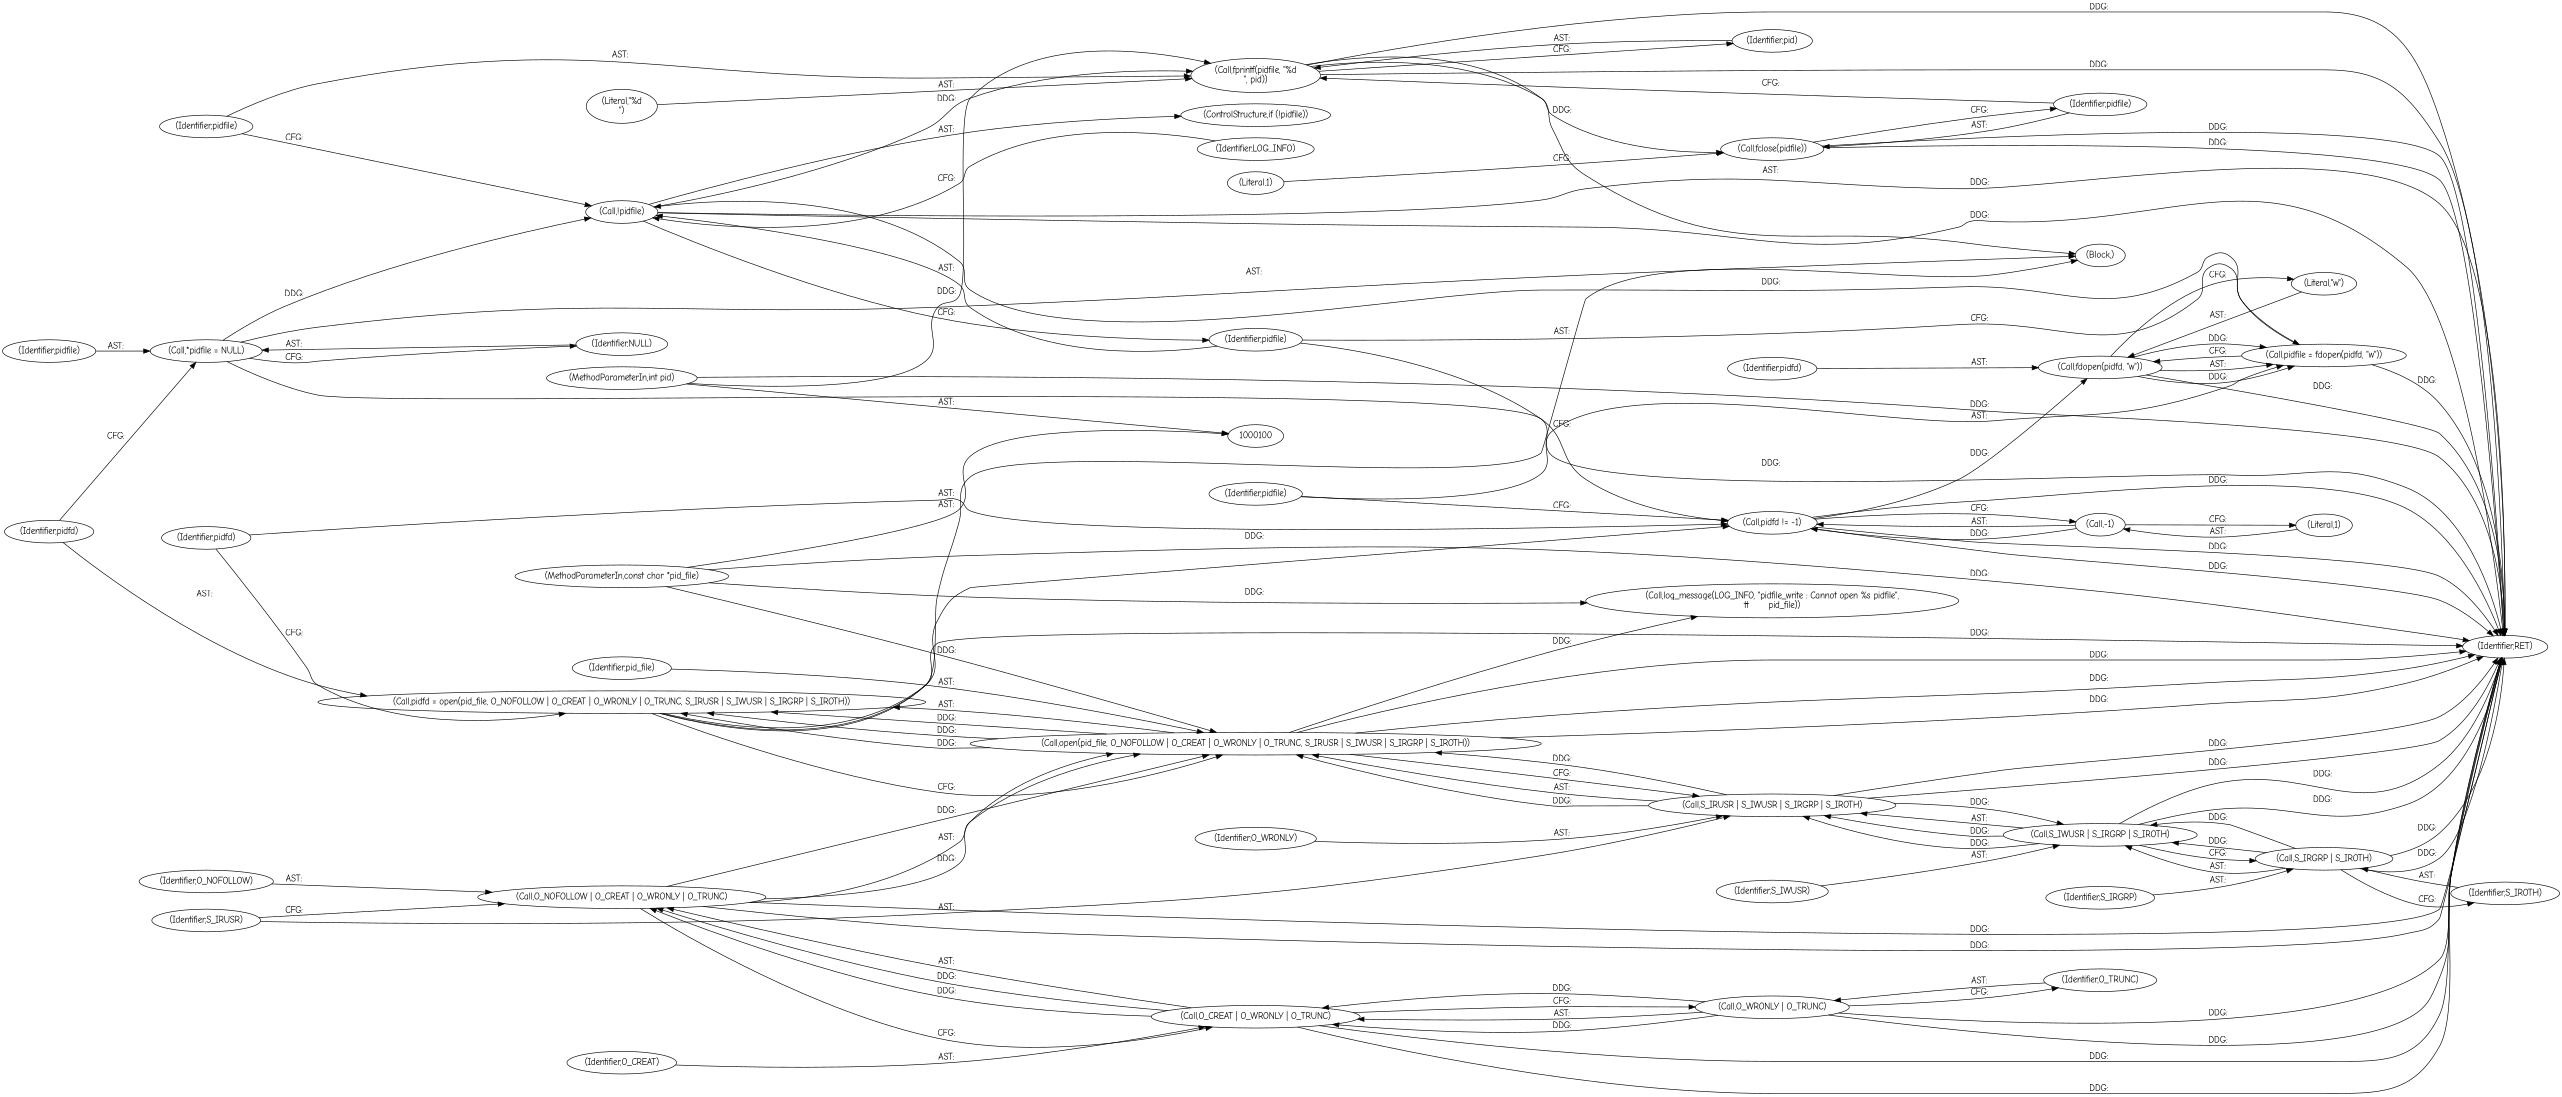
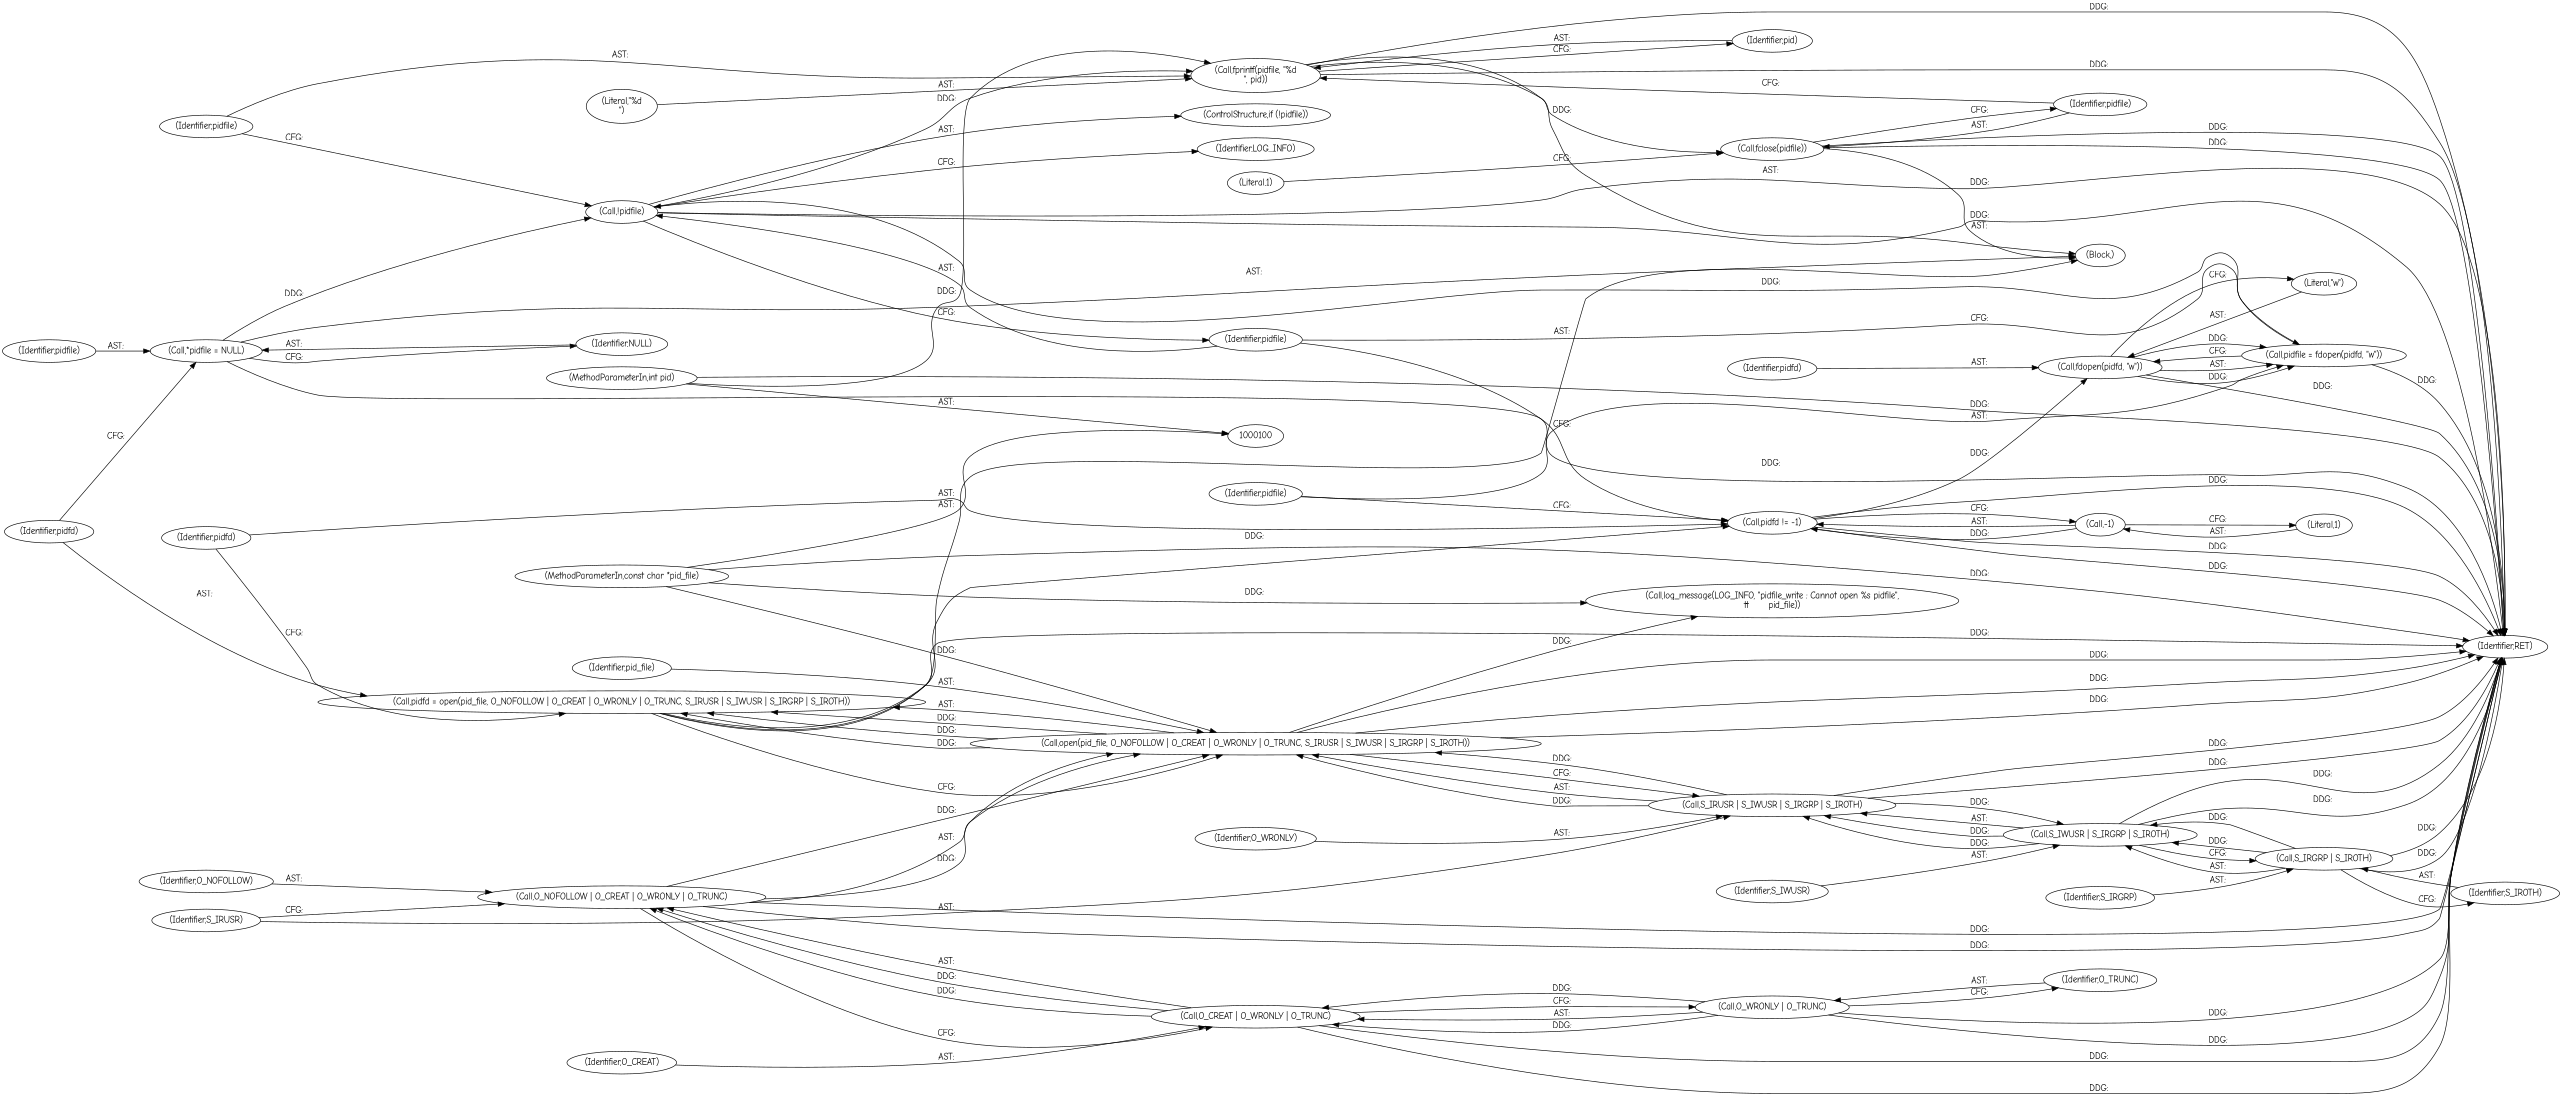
  digraph {
    fontname="Comic Neue"
    rankdir=LR
    node [fontname="Comic Neue"]
    edge [fontname="Comic Neue"]
    n1 [label="(Call,fprintf(pidfile, \"%d\n\", pid))"]
    n2 [label="(Call,fclose(pidfile))"]
    n3 [label="(Identifier,RET)"]
    n4 [label="(Block,)"]
    n5 [label="(Identifier,pid)"]
    n6 [label="(Identifier,pidfile)"]
    n7 [label="(Call,!pidfile)"]
    n8 [label="(ControlStructure,if (!pidfile))"]
    n9 [label="(Identifier,pidfile)"]
    n10 [label="(Call,pidfile = fdopen(pidfd, \"w\"))"]
    n11 [label="(Call,pidfd != -1)"]
    n12 [label="(Call,fdopen(pidfd, \"w\"))"]
    n13 [label="(Literal,\"w\")"]
    n14 [label="(Call,-1)"]
    n15 [label="(Literal,1)"]
    n16 [label="(Call,pidfd = open(pid_file, O_NOFOLLOW | O_CREAT | O_WRONLY | O_TRUNC, S_IRUSR | S_IWUSR | S_IRGRP | S_IROTH))"]
    n17 [label="(Call,open(pid_file, O_NOFOLLOW | O_CREAT | O_WRONLY | O_TRUNC, S_IRUSR | S_IWUSR | S_IRGRP | S_IROTH))"]
    n18 [label="(Call,S_IRUSR | S_IWUSR | S_IRGRP | S_IROTH)"]
    n19 [label="(Call,log_message(LOG_INFO, \"pidfile_write : Cannot open %s pidfile\",\n\t\t       pid_file))"]
    n20 [label="(Call,S_IWUSR | S_IRGRP | S_IROTH)"]
    n21 [label="(MethodParameterIn,const char *pid_file)"]
    1000100
    n23 [label="(Call,O_NOFOLLOW | O_CREAT | O_WRONLY | O_TRUNC)"]
    n24 [label="(Call,O_CREAT | O_WRONLY | O_TRUNC)"]
    n25 [label="(Call,O_WRONLY | O_TRUNC)"]
    n26 [label="(Identifier,O_TRUNC)"]
    n27 [label="(Call,S_IRGRP | S_IROTH)"]
    n28 [label="(Identifier,S_IROTH)"]
    n29 [label="(Call,*pidfile = NULL)"]
    n30 [label="(Identifier,NULL)"]
    n31 [label="(MethodParameterIn,int pid)"]
    n32 [label="(Identifier,LOG_INFO)"]
    n33 [label="(Identifier,S_IWUSR)"]
    n34 [label="(Literal,\"%d\n\")"]
    n35 [label="(Identifier,pidfile)"]
    n36 [label="(Identifier,pidfile)"]
    n37 [label="(Identifier,O_CREAT)"]
    n38 [label="(Identifier,S_IRGRP)"]
    n39 [label="(Identifier,pidfd)"]
    n40 [label="(Identifier,pidfile)"]
    n41 [label="(Identifier,pidfd)"]
    n42 [label="(Identifier,pid_file)"]
    n43 [label="(Identifier,pidfd)"]
    n44 [label="(Identifier,S_IRUSR)"]
    n45 [label="(Literal,1)"]
    n46 [label="(Identifier,O_NOFOLLOW)"]
    n47 [label="(Identifier,O_WRONLY)"]
    n1 -> n2 [label="DDG: "]
    n1 -> n3 [label="DDG: "]
    n1 -> n3 [label="DDG: "]
    n1 -> n4 [label="AST: "]
    n1 -> n5 [label="CFG: "]
    n2 -> n3 [label="DDG: "]
    n2 -> n3 [label="DDG: "]
+   n2 -> n4 [label="AST: "]
    n2 -> n6 [label="CFG: "]
    n5 -> n1 [label="AST: "]
    n6 -> n1 [label="CFG: "]
    n6 -> n2 [label="AST: "]
    n7 -> n1 [label="DDG: "]
    n7 -> n3 [label="DDG: "]
    n7 -> n3 [label="DDG: "]
    n7 -> n8 [label="AST: "]
    n7 -> n9 [label="CFG: "]
    n9 -> n7 [label="AST: "]
    n9 -> n10 [label="CFG: "]
    n9 -> n11 [label="CFG: "]
    n10 -> n3 [label="DDG: "]
    n10 -> n7 [label="DDG: "]
    n10 -> n12 [label="CFG: "]
    n11 -> n3 [label="DDG: "]
    n11 -> n3 [label="DDG: "]
    n11 -> n3 [label="DDG: "]
    n11 -> n12 [label="DDG: "]
    n11 -> n14 [label="CFG: "]
    n12 -> n3 [label="DDG: "]
    n12 -> n10 [label="AST: "]
    n12 -> n10 [label="DDG: "]
    n12 -> n10 [label="DDG: "]
    n12 -> n13 [label="CFG: "]
    n13 -> n12 [label="AST: "]
    n14 -> n11 [label="AST: "]
    n14 -> n11 [label="DDG: "]
    n14 -> n15 [label="CFG: "]
    n15 -> n14 [label="AST: "]
    n16 -> n3 [label="DDG: "]
    n16 -> n4 [label="AST: "]
    n16 -> n11 [label="DDG: "]
    n16 -> n17 [label="CFG: "]
    n17 -> n3 [label="DDG: "]
    n17 -> n3 [label="DDG: "]
    n17 -> n3 [label="DDG: "]
    n17 -> n16 [label="AST: "]
    n17 -> n16 [label="DDG: "]
    n17 -> n16 [label="DDG: "]
    n17 -> n16 [label="DDG: "]
    n17 -> n18 [label="CFG: "]
    n17 -> n19 [label="DDG: "]
    n18 -> n3 [label="DDG: "]
    n18 -> n3 [label="DDG: "]
    n18 -> n17 [label="AST: "]
    n18 -> n17 [label="DDG: "]
    n18 -> n17 [label="DDG: "]
    n18 -> n20 [label="DDG: "]
    n20 -> n3 [label="DDG: "]
    n20 -> n3 [label="DDG: "]
    n20 -> n18 [label="AST: "]
    n20 -> n18 [label="DDG: "]
    n20 -> n18 [label="DDG: "]
    n20 -> n27 [label="CFG: "]
    n21 -> n3 [label="DDG: "]
    n21 -> n17 [label="DDG: "]
    n21 -> n19 [label="DDG: "]
    n21 -> 1000100 [label="AST: "]
    n23 -> n3 [label="DDG: "]
    n23 -> n3 [label="DDG: "]
    n23 -> n17 [label="AST: "]
    n23 -> n17 [label="DDG: "]
    n23 -> n17 [label="DDG: "]
    n23 -> n24 [label="CFG: "]
    n24 -> n3 [label="DDG: "]
    n24 -> n3 [label="DDG: "]
    n24 -> n23 [label="AST: "]
    n24 -> n23 [label="DDG: "]
    n24 -> n23 [label="DDG: "]
    n24 -> n25 [label="CFG: "]
    n25 -> n3 [label="DDG: "]
    n25 -> n3 [label="DDG: "]
    n25 -> n24 [label="AST: "]
    n25 -> n24 [label="DDG: "]
    n25 -> n24 [label="DDG: "]
    n25 -> n26 [label="CFG: "]
    n26 -> n25 [label="AST: "]
    n27 -> n3 [label="DDG: "]
    n27 -> n3 [label="DDG: "]
    n27 -> n20 [label="AST: "]
    n27 -> n20 [label="DDG: "]
    n27 -> n20 [label="DDG: "]
    n27 -> n28 [label="CFG: "]
    n28 -> n27 [label="AST: "]
    n29 -> n3 [label="DDG: "]
    n29 -> n4 [label="AST: "]
    n29 -> n7 [label="DDG: "]
    n29 -> n30 [label="CFG: "]
    n30 -> n29 [label="AST: "]
    n31 -> n1 [label="DDG: "]
    n31 -> n3 [label="DDG: "]
    n31 -> 1000100 [label="AST: "]
-   n32 -> n7 [label="CFG: "]
+   n7 -> n32 [label="CFG: "]
    n33 -> n20 [label="AST: "]
    n34 -> n1 [label="AST: "]
    n35 -> n10 [label="AST: "]
    n35 -> n11 [label="CFG: "]
    n36 -> n1 [label="AST: "]
    n36 -> n7 [label="CFG: "]
    n37 -> n24 [label="AST: "]
    n38 -> n27 [label="AST: "]
    n39 -> n11 [label="AST: "]
    n39 -> n16 [label="CFG: "]
    n40 -> n29 [label="AST: "]
    n41 -> n12 [label="AST: "]
    n42 -> n17 [label="AST: "]
    n43 -> n16 [label="AST: "]
    n43 -> n29 [label="CFG: "]
    n44 -> n18 [label="AST: "]
    n44 -> n23 [label="CFG: "]
    n45 -> n2 [label="CFG: "]
    n46 -> n23 [label="AST: "]
    n47 -> n18 [label="AST: "]
  }
